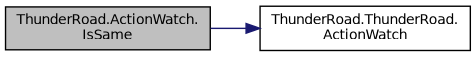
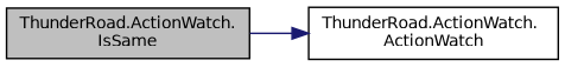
  digraph {
    rankdir=LR
    node [color=black fontname=Helvetica fontsize=10 shape=record style=filled]
    n1 [fillcolor=grey75 fontcolor=black height=0.2 label="ThunderRoad.ActionWatch.\lIsSame" width=0.4]
-   n2 [fillcolor=white height=0.2 label="ThunderRoad.ThunderRoad.\lActionWatch" width=0.4]
+   n2 [fillcolor=white height=0.2 label="ThunderRoad.ActionWatch.\lActionWatch" width=0.4]
    n1 -> n2 [color=midnightblue fontname=Helvetica fontsize=10 labelfontname=Helvetica labelfontsize=10 style=solid]
  }
